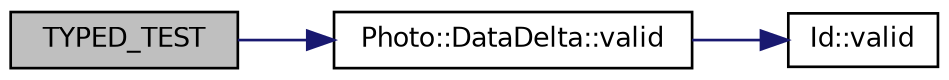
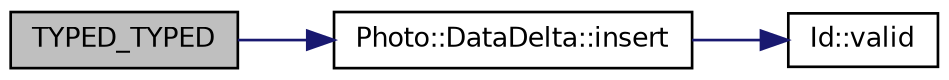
  digraph {
    rankdir=LR
    node [color=black fillcolor=white fontname=Helvetica fontsize=10 shape=record style=filled]
    edge [color=midnightblue fontname=Helvetica fontsize=10 labelfontname=Helvetica labelfontsize=10 style=solid]
-   n1 [fillcolor=grey75 fontcolor=black height=0.2 label=TYPED_TEST width=0.4]
-   n2 [height=0.2 label="Photo::DataDelta::valid" width=0.4]
+   n1 [fillcolor=grey75 fontcolor=black height=0.2 label=TYPED_TYPED width=0.4]
+   n2 [height=0.2 label="Photo::DataDelta::insert" width=0.4]
    n3 [height=0.2 label="Id::valid" width=0.4]
    n1 -> n2
    n2 -> n3
  }
